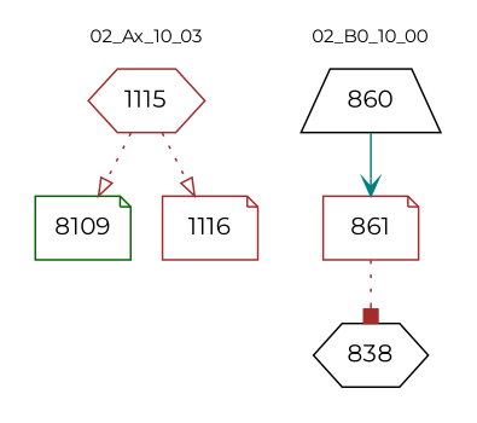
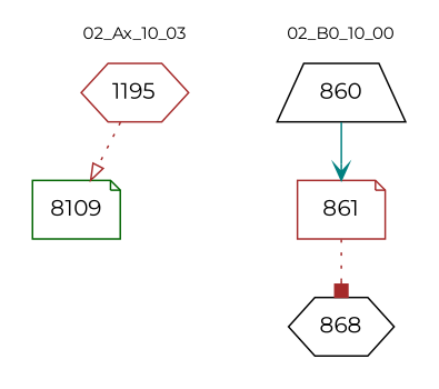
  digraph {
    fontname=Montserrat
    node [color=brown fontname=Montserrat shape=note]
    edge [arrowhead=onormal color=brown fontname=Montserrat style=dotted]
-   n1 [label=1115 shape=hexagon]
+   n1 [label=1195 shape=hexagon]
    n2 [color=darkgreen label=8109]
-   n3 [label=1116]
    n4 [color=black label=860 shape=trapezium]
-   n5 [color=black label=838 shape=hexagon]
+   n5 [color=black label=868 shape=hexagon]
    n6 [label=861]
    subgraph cluster_1 {
      color=white
      fontsize=10
      label="02_Ax_10_03"
      n1
      n2
-     n3
    }
    subgraph cluster_2 {
      color=white
      fontsize=10
      label="02_B0_10_00"
      n4
      n5
      n6
    }
    n1 -> n2
-   n1 -> n3
    n4 -> n6 [arrowhead=vee color=teal style=solid]
    n6 -> n5 [arrowhead=box]
  }
